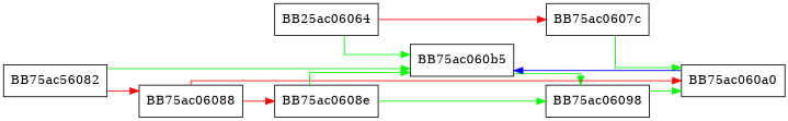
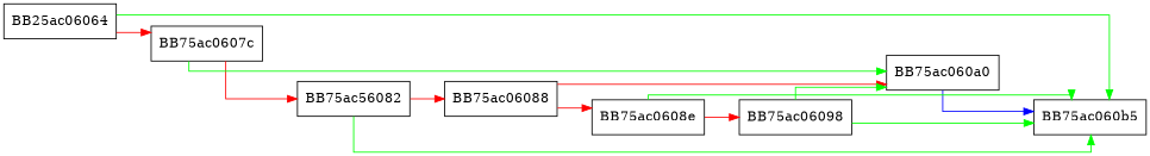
  digraph {
    rankdir=LR
    splines=ortho
    node [shape=box]
    edge [color=green]
    n1 [label=BB25ac06064]
    BB75ac060b5
    BB75ac0607c
    n4 [label=BB75ac56082]
    BB75ac060a0
    BB75ac06088
    BB75ac0608e
    BB75ac06098
    n1 -> BB75ac060b5
    n1 -> BB75ac0607c [color=red]
+   BB75ac0607c -> n4 [color=red]
    BB75ac0607c -> BB75ac060a0
    n4 -> BB75ac060b5
    n4 -> BB75ac06088 [color=red]
    BB75ac060a0 -> BB75ac060b5 [color=blue]
    BB75ac06088 -> BB75ac060a0 [color=red]
    BB75ac06088 -> BB75ac0608e [color=red]
    BB75ac0608e -> BB75ac060b5
-   BB75ac0608e -> BB75ac06098
-   BB75ac060b5 -> BB75ac06098
+   BB75ac0608e -> BB75ac06098 [color=red]
+   BB75ac06098 -> BB75ac060b5
    BB75ac06098 -> BB75ac060a0
  }
